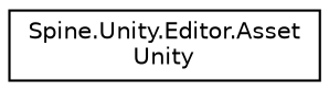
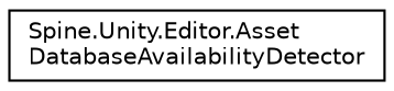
  digraph {
    rankdir=LR
-   n1 [color=black fillcolor=white fontname=Helvetica fontsize=10 height=0.2 label="Spine.Unity.Editor.Asset\lUnity" shape=record style=filled width=0.4]
+   n1 [color=black fillcolor=white fontname=Helvetica fontsize=10 height=0.2 label="Spine.Unity.Editor.Asset\lDatabaseAvailabilityDetector" shape=record style=filled width=0.4]
  }
